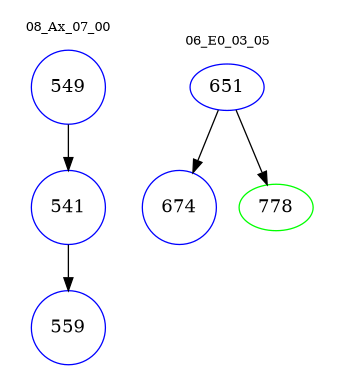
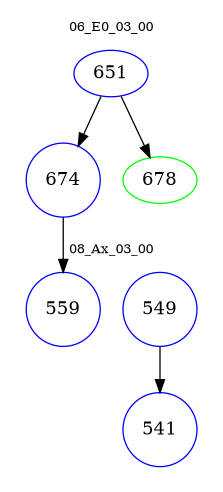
  digraph {
    node [color=blue shape=circle]
    edge [color=black]
    n1 [label=549]
    n2 [label=541]
    n3 [label=559]
    n4 [label=674]
    n5 [label=651 shape=ellipse]
-   n6 [color=green label=778 shape=ellipse]
+   n6 [color=green label=678 shape=ellipse]
    subgraph cluster_1 {
      color=white
      fontsize=10
-     label="08_Ax_07_00"
+     label="08_Ax_03_00"
      n1
      n2
      n3
    }
    subgraph cluster_2 {
      color=white
      fontsize=10
-     label="06_E0_03_05"
+     label="06_E0_03_00"
      n4
      n5
      n6
    }
    n1 -> n2
-   n2 -> n3
+   n4 -> n3
    n5 -> n4
    n5 -> n6
  }
